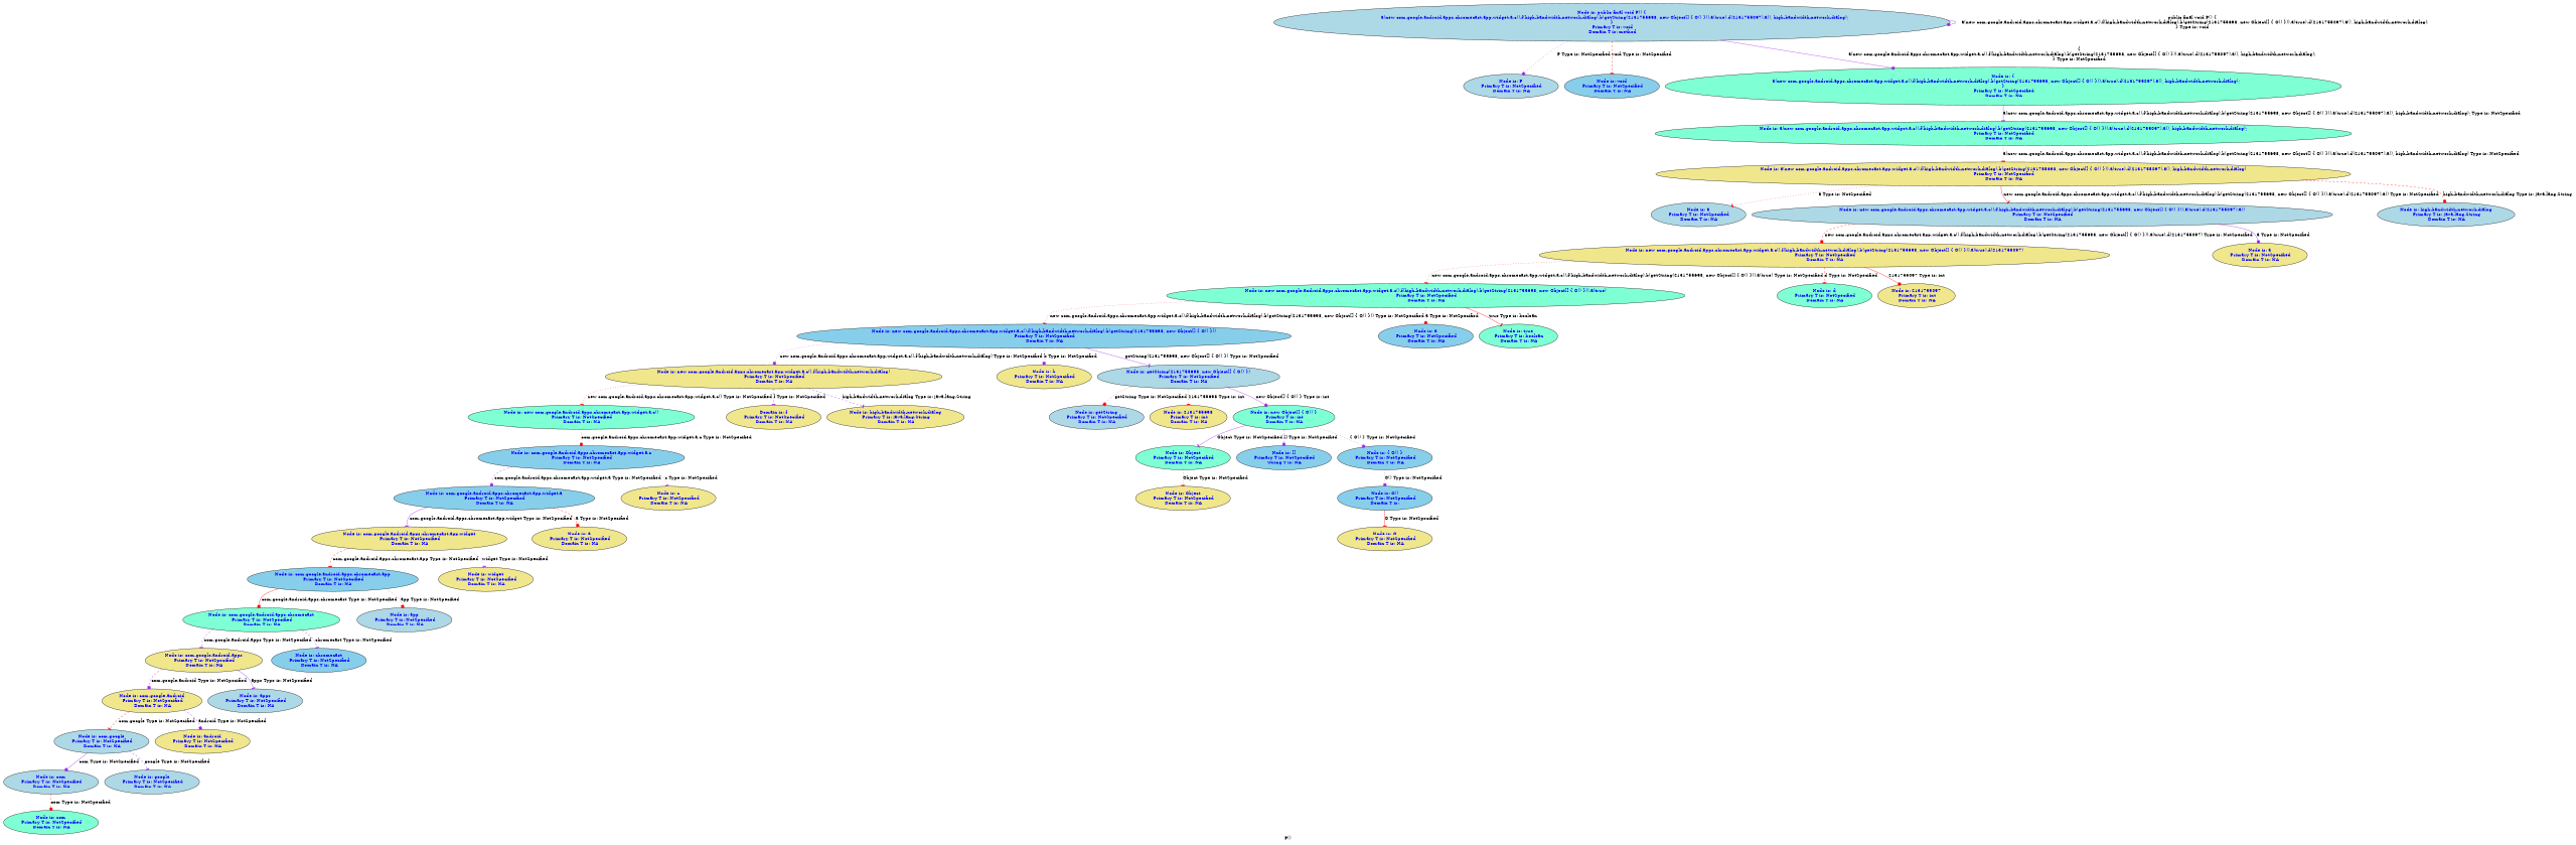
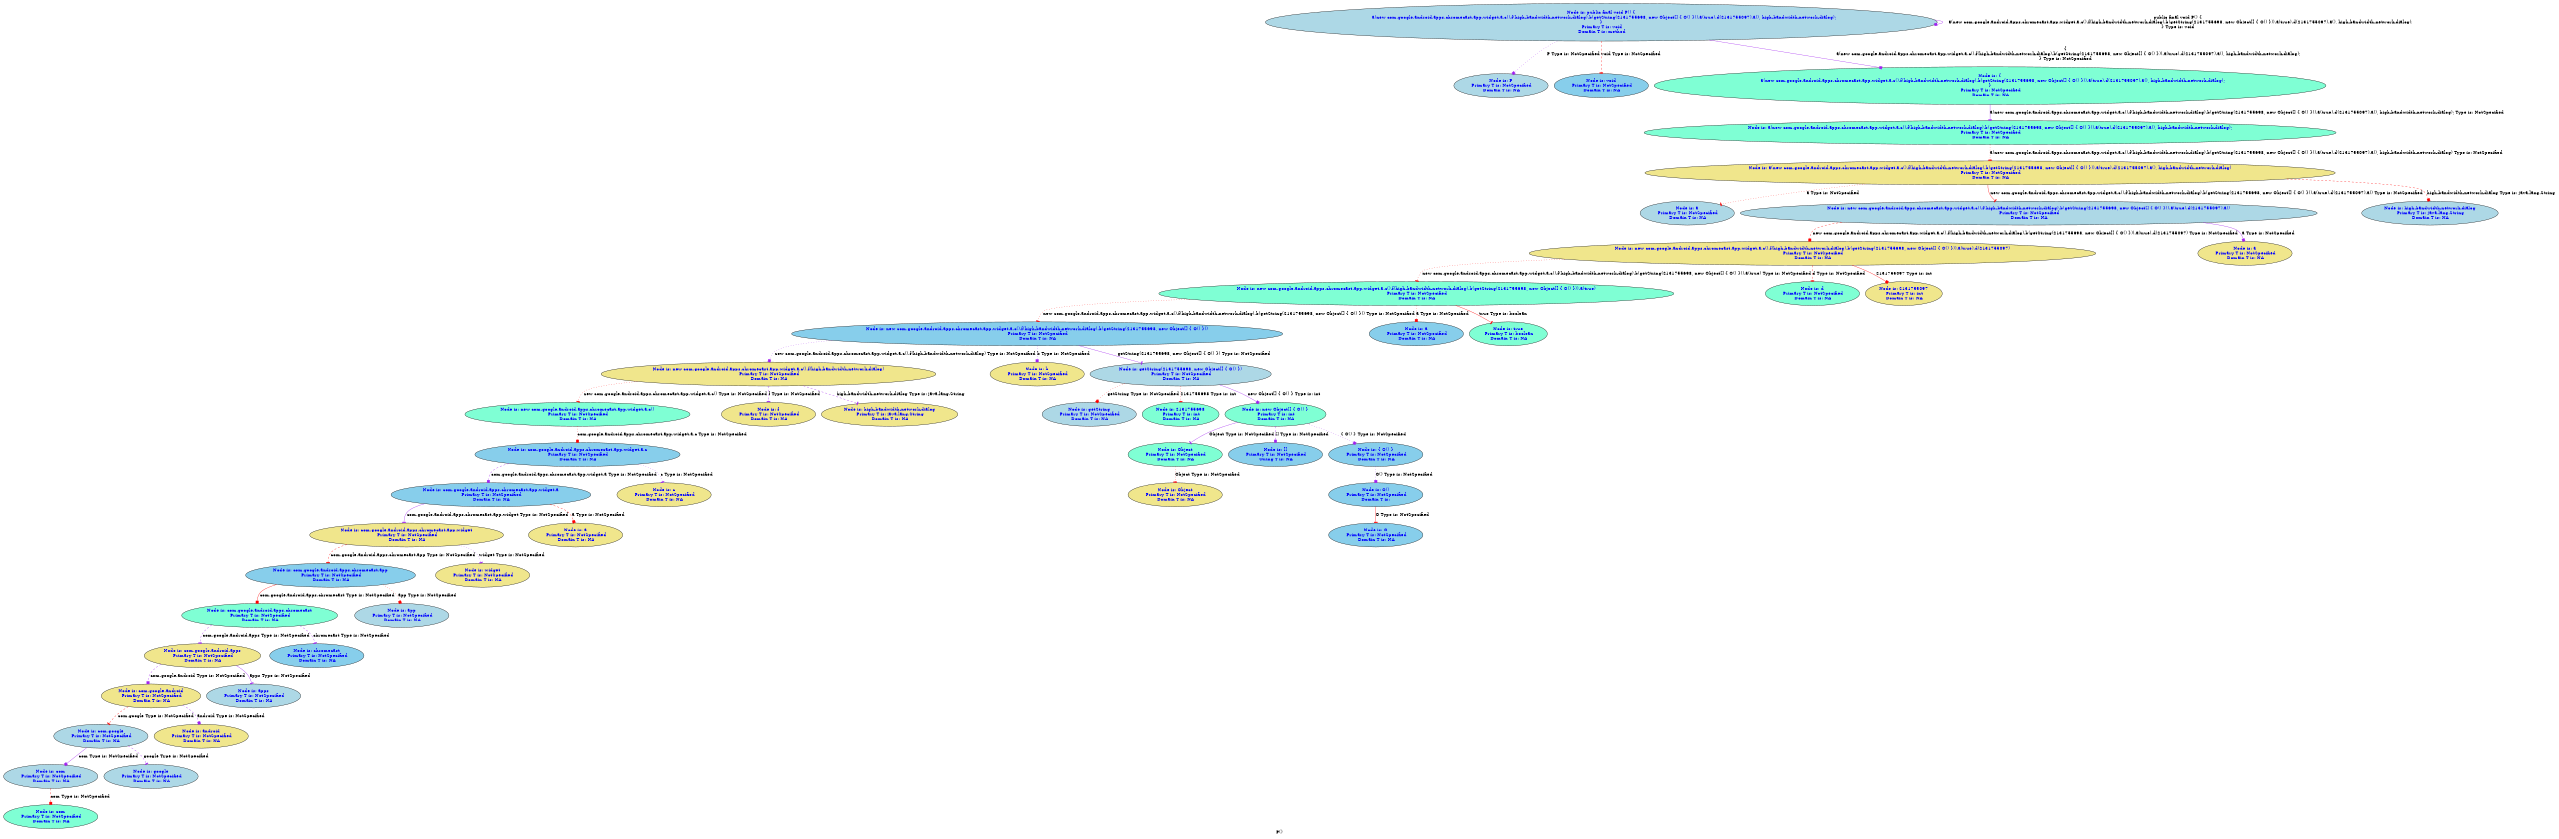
  digraph {
    label="P()"
    node [fillcolor=khaki fontcolor=blue style=filled]
    edge [arrowhead=tee color=purple style=dotted]
    n1 [fillcolor=lightblue label="Node is: public final void P() {\n    a(new com.google.android.apps.chromecast.app.widget.a.c().f(high-bandwidth-network-dialog).b(getString(2131755698, new Object[] { O() })).a(true).d(2131755097).a(), high-bandwidth-network-dialog);\n}\n Primary T is: void\n Domain T is: method"]
    n2 [fillcolor=lightblue label="Node is: P\n Primary T is: NotSpecified\n Domain T is: NA"]
    n3 [fillcolor=skyblue label="Node is: void\n Primary T is: NotSpecified\n Domain T is: NA"]
    n4 [fillcolor=aquamarine label="Node is: {\n    a(new com.google.android.apps.chromecast.app.widget.a.c().f(high-bandwidth-network-dialog).b(getString(2131755698, new Object[] { O() })).a(true).d(2131755097).a(), high-bandwidth-network-dialog);\n}\n Primary T is: NotSpecified\n Domain T is: NA"]
    n5 [fillcolor=aquamarine label="Node is: a(new com.google.android.apps.chromecast.app.widget.a.c().f(high-bandwidth-network-dialog).b(getString(2131755698, new Object[] { O() })).a(true).d(2131755097).a(), high-bandwidth-network-dialog);\n Primary T is: NotSpecified\n Domain T is: NA"]
    n6 [label="Node is: a(new com.google.android.apps.chromecast.app.widget.a.c().f(high-bandwidth-network-dialog).b(getString(2131755698, new Object[] { O() })).a(true).d(2131755097).a(), high-bandwidth-network-dialog)\n Primary T is: NotSpecified\n Domain T is: NA"]
    n7 [fillcolor=lightblue label="Node is: a\n Primary T is: NotSpecified\n Domain T is: NA"]
    n8 [fillcolor=lightblue label="Node is: new com.google.android.apps.chromecast.app.widget.a.c().f(high-bandwidth-network-dialog).b(getString(2131755698, new Object[] { O() })).a(true).d(2131755097).a()\n Primary T is: NotSpecified\n Domain T is: NA"]
    n9 [fillcolor=lightblue label="Node is: high-bandwidth-network-dialog\n Primary T is: java.lang.String\n Domain T is: NA"]
    n10 [label="Node is: new com.google.android.apps.chromecast.app.widget.a.c().f(high-bandwidth-network-dialog).b(getString(2131755698, new Object[] { O() })).a(true).d(2131755097)\n Primary T is: NotSpecified\n Domain T is: NA"]
    n11 [label="Node is: a\n Primary T is: NotSpecified\n Domain T is: NA"]
    n12 [fillcolor=aquamarine label="Node is: new com.google.android.apps.chromecast.app.widget.a.c().f(high-bandwidth-network-dialog).b(getString(2131755698, new Object[] { O() })).a(true)\n Primary T is: NotSpecified\n Domain T is: NA"]
    n13 [fillcolor=aquamarine label="Node is: d\n Primary T is: NotSpecified\n Domain T is: NA"]
    n14 [label="Node is: 2131755097\n Primary T is: int\n Domain T is: NA"]
    n15 [fillcolor=skyblue label="Node is: new com.google.android.apps.chromecast.app.widget.a.c().f(high-bandwidth-network-dialog).b(getString(2131755698, new Object[] { O() }))\n Primary T is: NotSpecified\n Domain T is: NA"]
    n16 [fillcolor=skyblue label="Node is: a\n Primary T is: NotSpecified\n Domain T is: NA"]
    n17 [fillcolor=aquamarine label="Node is: true\n Primary T is: boolean\n Domain T is: NA"]
    n18 [label="Node is: new com.google.android.apps.chromecast.app.widget.a.c().f(high-bandwidth-network-dialog)\n Primary T is: NotSpecified\n Domain T is: NA"]
    n19 [label="Node is: b\n Primary T is: NotSpecified\n Domain T is: NA"]
    n20 [fillcolor=lightblue label="Node is: getString(2131755698, new Object[] { O() })\n Primary T is: NotSpecified\n Domain T is: NA"]
    n21 [fillcolor=aquamarine label="Node is: new com.google.android.apps.chromecast.app.widget.a.c()\n Primary T is: NotSpecified\n Domain T is: NA"]
-   n22 [label="Domain is: f\n Primary T is: NotSpecified\n Domain T is: NA"]
+   n22 [label="Node is: f\n Primary T is: NotSpecified\n Domain T is: NA"]
    n23 [label="Node is: high-bandwidth-network-dialog\n Primary T is: java.lang.String\n Domain T is: NA"]
    n24 [fillcolor=lightblue label="Node is: getString\n Primary T is: NotSpecified\n Domain T is: NA"]
-   n25 [label="Node is: 2131755698\n Primary T is: int\n Domain T is: NA"]
+   n25 [fillcolor=aquamarine label="Node is: 2131755698\n Primary T is: int\n Domain T is: NA"]
    n26 [fillcolor=aquamarine label="Node is: new Object[] { O() }\n Primary T is: int\n Domain T is: NA"]
    n27 [fillcolor=skyblue label="Node is: com.google.android.apps.chromecast.app.widget.a.c\n Primary T is: NotSpecified\n Domain T is: NA"]
    n28 [fillcolor=skyblue label="Node is: com.google.android.apps.chromecast.app.widget.a\n Primary T is: NotSpecified\n Domain T is: NA"]
    n29 [label="Node is: c\n Primary T is: NotSpecified\n Domain T is: NA"]
    n30 [label="Node is: com.google.android.apps.chromecast.app.widget\n Primary T is: NotSpecified\n Domain T is: NA"]
    n31 [label="Node is: a\n Primary T is: NotSpecified\n Domain T is: NA"]
    n32 [fillcolor=skyblue label="Node is: com.google.android.apps.chromecast.app\n Primary T is: NotSpecified\n Domain T is: NA"]
    n33 [label="Node is: widget\n Primary T is: NotSpecified\n Domain T is: NA"]
    n34 [fillcolor=aquamarine label="Node is: com.google.android.apps.chromecast\n Primary T is: NotSpecified\n Domain T is: NA"]
    n35 [fillcolor=lightblue label="Node is: app\n Primary T is: NotSpecified\n Domain T is: NA"]
    n36 [label="Node is: com.google.android.apps\n Primary T is: NotSpecified\n Domain T is: NA"]
    n37 [fillcolor=skyblue label="Node is: chromecast\n Primary T is: NotSpecified\n Domain T is: NA"]
    n38 [label="Node is: com.google.android\n Primary T is: NotSpecified\n Domain T is: NA"]
    n39 [fillcolor=lightblue label="Node is: apps\n Primary T is: NotSpecified\n Domain T is: NA"]
    n40 [fillcolor=lightblue label="Node is: com.google\n Primary T is: NotSpecified\n Domain T is: NA"]
    n41 [label="Node is: android\n Primary T is: NotSpecified\n Domain T is: NA"]
    n42 [fillcolor=lightblue label="Node is: com\n Primary T is: NotSpecified\n Domain T is: NA"]
    n43 [fillcolor=lightblue label="Node is: google\n Primary T is: NotSpecified\n Domain T is: NA"]
    n44 [fillcolor=aquamarine label="Node is: com\n Primary T is: NotSpecified\n Domain T is: NA"]
    n45 [fillcolor=aquamarine label="Node is: Object\n Primary T is: NotSpecified\n Domain T is: NA"]
    n46 [fillcolor=skyblue label="Node is: []\n Primary T is: NotSpecified\n String T is: NA"]
    n47 [fillcolor=skyblue label="Node is: { O() }\n Primary T is: NotSpecified\n Domain T is: NA"]
    n48 [label="Node is: Object\n Primary T is: NotSpecified\n Domain T is: NA"]
    n49 [fillcolor=skyblue label="Node is: O()\n Primary T is: NotSpecified\n Domain T is: "]
-   n50 [label="Node is: O\n Primary T is: NotSpecified\n Domain T is: NA"]
+   n50 [fillcolor=skyblue label="Node is: O\n Primary T is: NotSpecified\n Domain T is: NA"]
    subgraph sub_1 {
    }
    n1 -> n1 [arrowhead=box label="public final void P() {\n    a(new com.google.android.apps.chromecast.app.widget.a.c().f(high-bandwidth-network-dialog).b(getString(2131755698, new Object[] { O() })).a(true).d(2131755097).a(), high-bandwidth-network-dialog);\n} Type is: void" style=solid]
    n1 -> n2 [arrowhead=box label="P Type is: NotSpecified"]
    n1 -> n3 [color=red label="void Type is: NotSpecified" style=dashed]
    n1 -> n4 [arrowhead=box label="{\n    a(new com.google.android.apps.chromecast.app.widget.a.c().f(high-bandwidth-network-dialog).b(getString(2131755698, new Object[] { O() })).a(true).d(2131755097).a(), high-bandwidth-network-dialog);\n} Type is: NotSpecified" style=solid]
    n4 -> n5 [label="a(new com.google.android.apps.chromecast.app.widget.a.c().f(high-bandwidth-network-dialog).b(getString(2131755698, new Object[] { O() })).a(true).d(2131755097).a(), high-bandwidth-network-dialog); Type is: NotSpecified" style=solid]
    n5 -> n6 [color=red label="a(new com.google.android.apps.chromecast.app.widget.a.c().f(high-bandwidth-network-dialog).b(getString(2131755698, new Object[] { O() })).a(true).d(2131755097).a(), high-bandwidth-network-dialog) Type is: NotSpecified"]
    n6 -> n7 [color=red label="a Type is: NotSpecified"]
    n6 -> n8 [color=red label="new com.google.android.apps.chromecast.app.widget.a.c().f(high-bandwidth-network-dialog).b(getString(2131755698, new Object[] { O() })).a(true).d(2131755097).a() Type is: NotSpecified" style=solid]
    n6 -> n9 [arrowhead=box color=red label="high-bandwidth-network-dialog Type is: java.lang.String" style=dashed]
    n8 -> n10 [arrowhead=box color=red label="new com.google.android.apps.chromecast.app.widget.a.c().f(high-bandwidth-network-dialog).b(getString(2131755698, new Object[] { O() })).a(true).d(2131755097) Type is: NotSpecified" style=dashed]
    n8 -> n11 [arrowhead=box label="a Type is: NotSpecified" style=solid]
    n10 -> n12 [color=red label="new com.google.android.apps.chromecast.app.widget.a.c().f(high-bandwidth-network-dialog).b(getString(2131755698, new Object[] { O() })).a(true) Type is: NotSpecified"]
    n10 -> n13 [color=red label="d Type is: NotSpecified" style=dashed]
    n10 -> n14 [arrowhead=box color=red label="2131755097 Type is: int" style=solid]
    n12 -> n15 [color=red label="new com.google.android.apps.chromecast.app.widget.a.c().f(high-bandwidth-network-dialog).b(getString(2131755698, new Object[] { O() })) Type is: NotSpecified"]
    n12 -> n16 [arrowhead=box color=red label="a Type is: NotSpecified"]
    n12 -> n17 [color=red label="true Type is: boolean" style=solid]
    n15 -> n18 [arrowhead=box label="new com.google.android.apps.chromecast.app.widget.a.c().f(high-bandwidth-network-dialog) Type is: NotSpecified"]
    n15 -> n19 [arrowhead=box label="b Type is: NotSpecified"]
    n15 -> n20 [label="getString(2131755698, new Object[] { O() }) Type is: NotSpecified" style=solid]
    n18 -> n21 [color=red label="new com.google.android.apps.chromecast.app.widget.a.c() Type is: NotSpecified"]
    n18 -> n22 [label="f Type is: NotSpecified" style=dashed]
    n18 -> n23 [label="high-bandwidth-network-dialog Type is: java.lang.String" style=dashed]
    n20 -> n24 [arrowhead=box color=red label="getString Type is: NotSpecified"]
    n20 -> n25 [color=red label="2131755698 Type is: int"]
    n20 -> n26 [arrowhead=box label="new Object[] { O() } Type is: int" style=solid]
    n21 -> n27 [arrowhead=box color=red label="com.google.android.apps.chromecast.app.widget.a.c Type is: NotSpecified"]
    n26 -> n45 [label="Object Type is: NotSpecified" style=solid]
    n26 -> n46 [arrowhead=box label="[] Type is: NotSpecified" style=dashed]
    n26 -> n47 [arrowhead=box label="{ O() } Type is: NotSpecified"]
    n27 -> n28 [arrowhead=box label="com.google.android.apps.chromecast.app.widget.a Type is: NotSpecified" style=dashed]
    n27 -> n29 [label="c Type is: NotSpecified"]
    n28 -> n30 [label="com.google.android.apps.chromecast.app.widget Type is: NotSpecified" style=solid]
    n28 -> n31 [arrowhead=box color=red label="a Type is: NotSpecified" style=dashed]
    n30 -> n32 [color=red label="com.google.android.apps.chromecast.app Type is: NotSpecified" style=dashed]
    n30 -> n33 [label="widget Type is: NotSpecified"]
    n32 -> n34 [arrowhead=box color=red label="com.google.android.apps.chromecast Type is: NotSpecified" style=solid]
    n32 -> n35 [arrowhead=box color=red label="app Type is: NotSpecified"]
    n34 -> n36 [label="com.google.android.apps Type is: NotSpecified" style=dashed]
    n34 -> n37 [label="chromecast Type is: NotSpecified" style=dashed]
    n36 -> n38 [arrowhead=box label="com.google.android Type is: NotSpecified" style=dashed]
    n36 -> n39 [label="apps Type is: NotSpecified" style=solid]
    n38 -> n40 [color=red label="com.google Type is: NotSpecified" style=dashed]
    n38 -> n41 [arrowhead=box label="android Type is: NotSpecified" style=dashed]
    n40 -> n42 [arrowhead=box label="com Type is: NotSpecified" style=solid]
    n40 -> n43 [label="google Type is: NotSpecified" style=dashed]
    n42 -> n44 [arrowhead=box color=red label="com Type is: NotSpecified" style=dashed]
    n45 -> n48 [color=red label="Object Type is: NotSpecified"]
    n47 -> n49 [arrowhead=box label="O() Type is: NotSpecified"]
    n49 -> n50 [color=red label="O Type is: NotSpecified" style=solid]
  }
